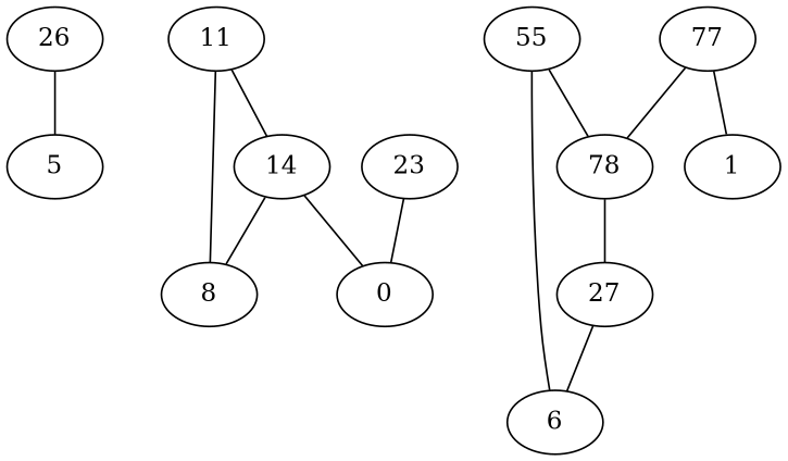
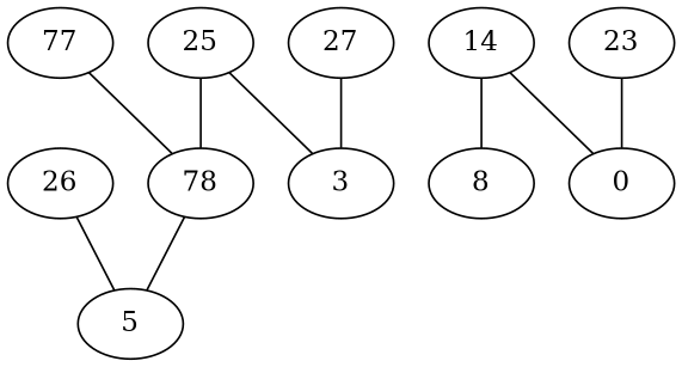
  graph {
    n1 [label=26]
    5
-   11
    8
    14
    0
    23
    n8 [label=78]
-   25 [label=55]
-   6
+   25
+   6 [label=3]
    27
    n12 [label=77]
-   1
    n1 -- 5
-   11 -- 8
-   11 -- 14
    14 -- 8
    14 -- 0
    23 -- 0
-   n8 -- 27
+   n8 -- 5
    25 -- n8
    25 -- 6
    27 -- 6
    n12 -- n8
-   n12 -- 1
  }
